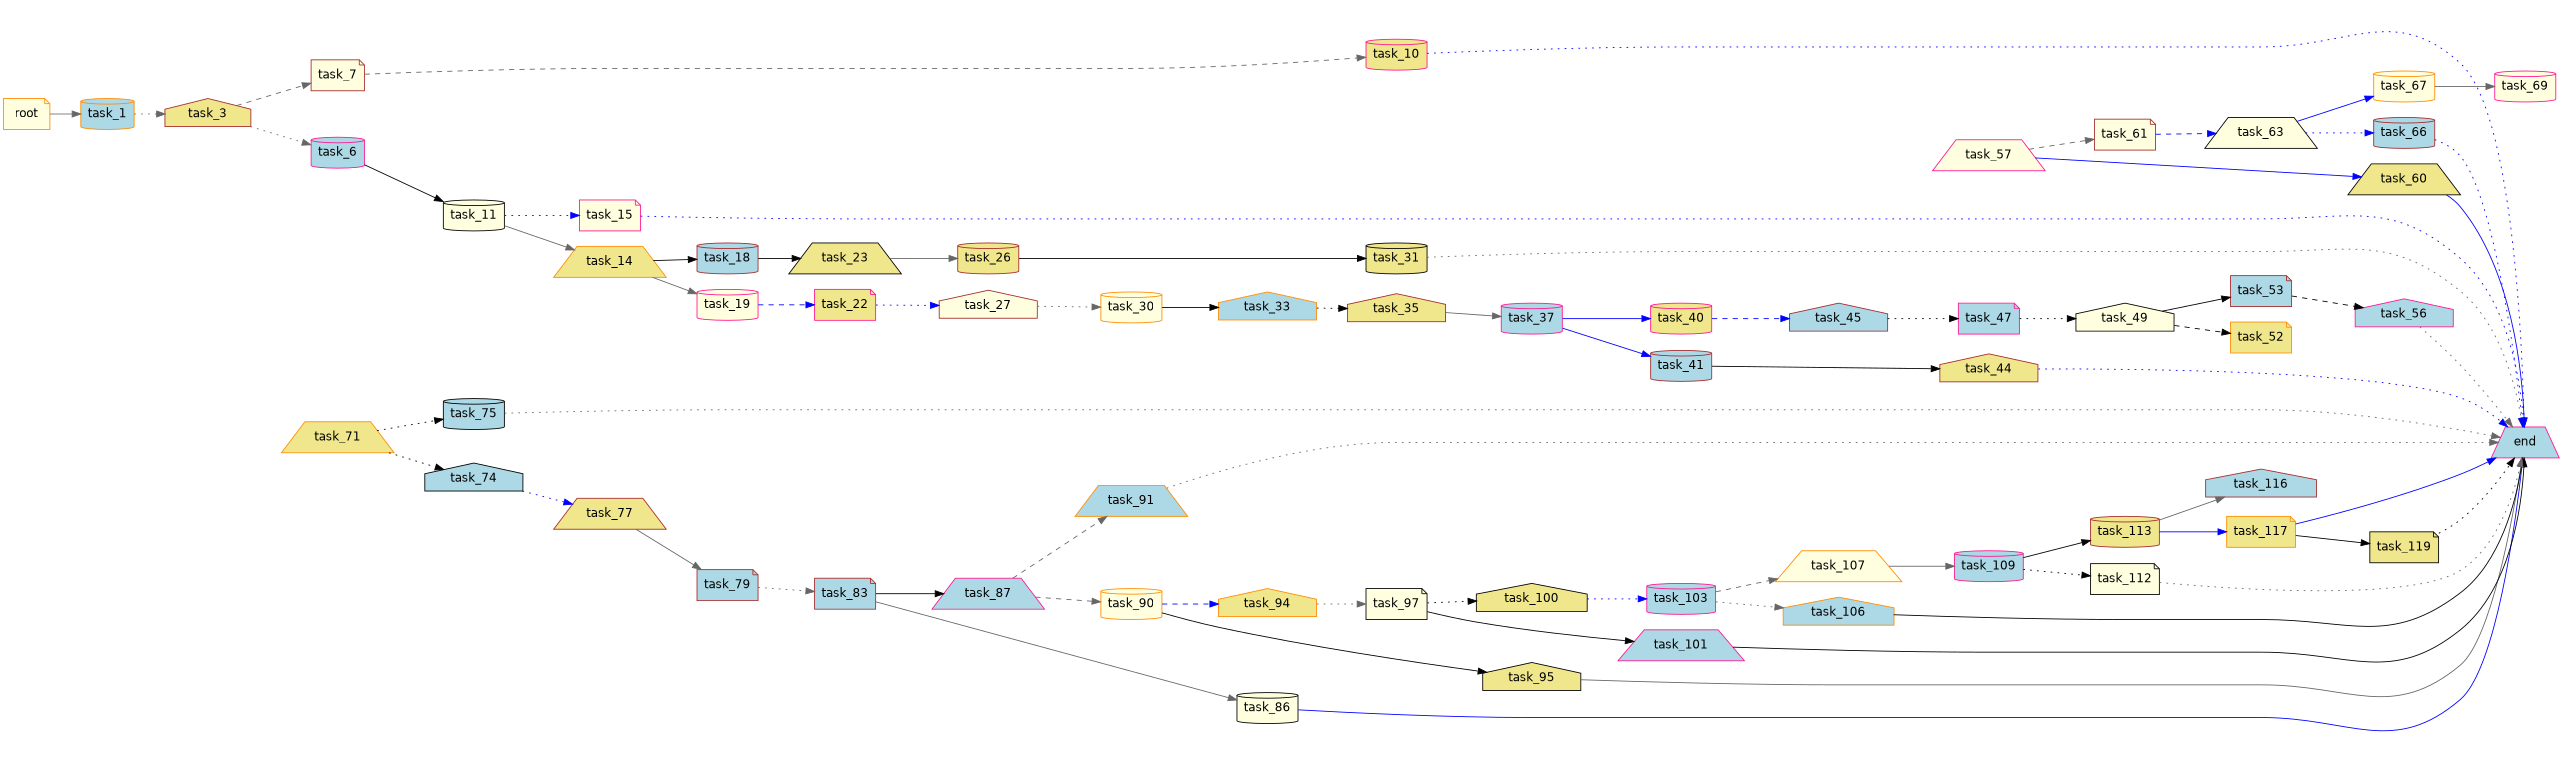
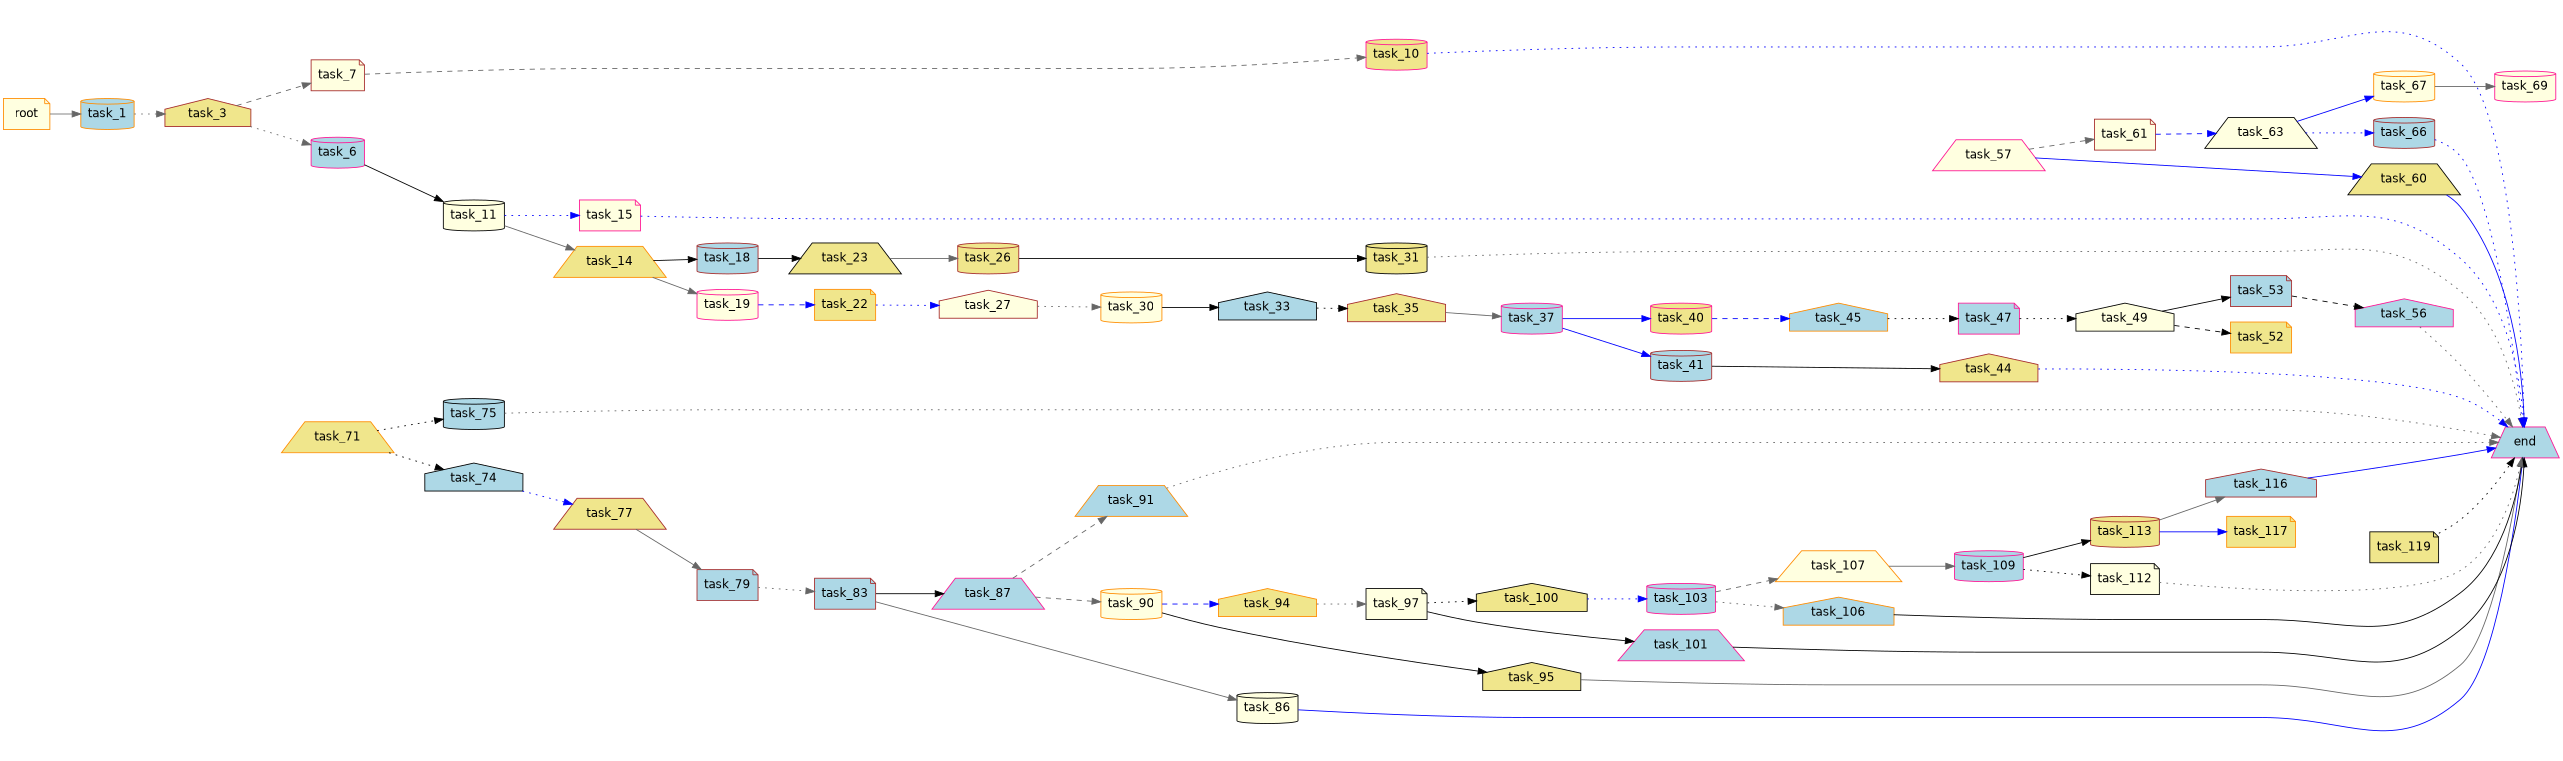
  digraph {
    fontname="DejaVu Sans"
    rankdir=LR
    node [color=brown fillcolor=lightblue fontname="DejaVu Sans" shape=cylinder style=filled]
    edge [color=gray40 fontname="DejaVu Sans" style=solid]
    root [color=darkorange fillcolor=lightyellow shape=note]
    task_1 [color=darkorange]
    task_3 [fillcolor=khaki shape=house]
    task_6 [color=deeppink]
    task_7 [fillcolor=lightyellow shape=note]
    task_11 [color=black fillcolor=lightyellow]
    task_10 [color=deeppink fillcolor=khaki]
    task_14 [color=darkorange fillcolor=khaki shape=trapezium]
    task_15 [color=deeppink fillcolor=lightyellow shape=note]
    end [color=deeppink shape=trapezium]
    task_18
    task_19 [color=deeppink fillcolor=lightyellow]
    task_23 [color=black fillcolor=khaki shape=trapezium]
-   task_22 [color=deeppink fillcolor=khaki shape=note]
+   task_22 [color=darkorange fillcolor=khaki shape=note]
    task_26 [fillcolor=khaki]
    task_27 [fillcolor=lightyellow shape=house]
    task_31 [color=black fillcolor=khaki]
    task_30 [color=darkorange fillcolor=lightyellow]
-   task_33 [color=darkorange shape=house]
+   task_33 [color=black shape=house]
    task_35 [fillcolor=khaki shape=house]
    task_37 [color=deeppink]
    task_40 [color=deeppink fillcolor=khaki]
    task_41
-   task_45 [shape=house]
+   task_45 [color=darkorange shape=house]
    task_44 [fillcolor=khaki shape=house]
    task_47 [color=deeppink shape=note]
    task_49 [color=black fillcolor=lightyellow shape=house]
    task_52 [color=darkorange fillcolor=khaki shape=note]
    task_53 [shape=note]
    task_56 [color=deeppink shape=house]
    task_57 [color=deeppink fillcolor=lightyellow shape=trapezium]
    task_60 [color=black fillcolor=khaki shape=trapezium]
    task_61 [fillcolor=lightyellow shape=note]
    task_63 [color=black fillcolor=lightyellow shape=trapezium]
    task_66
    task_67 [color=darkorange fillcolor=lightyellow]
    task_69 [color=deeppink fillcolor=lightyellow]
    task_71 [color=darkorange fillcolor=khaki shape=trapezium]
    task_74 [color=black shape=house]
    task_75 [color=black]
    task_77 [fillcolor=khaki shape=trapezium]
    task_79 [shape=note]
    task_83 [shape=note]
    task_86 [color=black fillcolor=lightyellow]
    task_87 [color=deeppink shape=trapezium]
    task_90 [color=darkorange fillcolor=lightyellow]
    task_91 [color=darkorange shape=trapezium]
    task_94 [color=darkorange fillcolor=khaki shape=house]
    task_95 [color=black fillcolor=khaki shape=house]
    task_97 [color=black fillcolor=lightyellow shape=note]
    task_100 [color=black fillcolor=khaki shape=house]
    task_101 [color=deeppink shape=trapezium]
    task_103 [color=deeppink]
    task_106 [color=darkorange shape=house]
    task_107 [color=darkorange fillcolor=lightyellow shape=trapezium]
    task_109 [color=deeppink]
    task_112 [color=black fillcolor=lightyellow shape=note]
    task_113 [fillcolor=khaki]
    task_116 [shape=house]
    task_117 [color=darkorange fillcolor=khaki shape=note]
    task_119 [color=black fillcolor=khaki shape=note]
    root -> task_1
    task_1 -> task_3 [style=dotted]
    task_3 -> task_6 [style=dotted]
    task_3 -> task_7 [style=dashed]
    task_6 -> task_11 [color=black]
    task_7 -> task_10 [style=dashed]
    task_11 -> task_14
    task_11 -> task_15 [color=blue style=dotted]
    task_10 -> end [color=blue style=dotted]
    task_14 -> task_18 [color=black]
    task_14 -> task_19
    task_15 -> end [color=blue style=dotted]
    task_18 -> task_23 [color=black]
    task_19 -> task_22 [color=blue style=dashed]
    task_23 -> task_26
    task_22 -> task_27 [color=blue style=dotted]
    task_26 -> task_31 [color=black]
    task_27 -> task_30 [style=dotted]
    task_31 -> end [style=dotted]
    task_30 -> task_33 [color=black]
    task_33 -> task_35 [color=black style=dotted]
    task_35 -> task_37
    task_37 -> task_40 [color=blue]
    task_37 -> task_41 [color=blue]
    task_40 -> task_45 [color=blue style=dashed]
    task_41 -> task_44 [color=black]
    task_45 -> task_47 [color=black style=dotted]
    task_44 -> end [color=blue style=dotted]
    task_47 -> task_49 [color=black style=dotted]
    task_49 -> task_52 [color=black style=dashed]
    task_49 -> task_53 [color=black]
    task_53 -> task_56 [color=black style=dashed]
    task_56 -> end [style=dotted]
    task_57 -> task_60 [color=blue]
    task_57 -> task_61 [style=dashed]
    task_60 -> end [color=blue]
    task_61 -> task_63 [color=blue style=dashed]
    task_63 -> task_66 [color=blue style=dotted]
    task_63 -> task_67 [color=blue]
    task_66 -> end [color=blue style=dotted]
    task_67 -> task_69
    task_71 -> task_74 [color=black style=dotted]
    task_71 -> task_75 [color=black style=dotted]
    task_74 -> task_77 [color=blue style=dotted]
    task_75 -> end [style=dotted]
    task_77 -> task_79
    task_79 -> task_83 [style=dotted]
    task_83 -> task_86
    task_83 -> task_87 [color=black]
    task_86 -> end [color=blue]
    task_87 -> task_90 [style=dashed]
    task_87 -> task_91 [style=dashed]
    task_90 -> task_94 [color=blue style=dashed]
    task_90 -> task_95 [color=black]
    task_91 -> end [style=dotted]
    task_94 -> task_97 [style=dotted]
    task_95 -> end
    task_97 -> task_100 [color=black style=dotted]
    task_97 -> task_101 [color=black]
    task_100 -> task_103 [color=blue style=dotted]
    task_101 -> end [color=black]
    task_103 -> task_106 [style=dotted]
    task_103 -> task_107 [style=dashed]
    task_106 -> end [color=black]
    task_107 -> task_109
    task_109 -> task_112 [color=black style=dotted]
    task_109 -> task_113 [color=black]
    task_112 -> end [style=dotted]
    task_113 -> task_116
    task_113 -> task_117 [color=blue]
-   task_117 -> end [color=blue]
-   task_117 -> task_119 [color=black]
+   task_116 -> end [color=blue]
    task_119 -> end [color=black style=dotted]
  }
